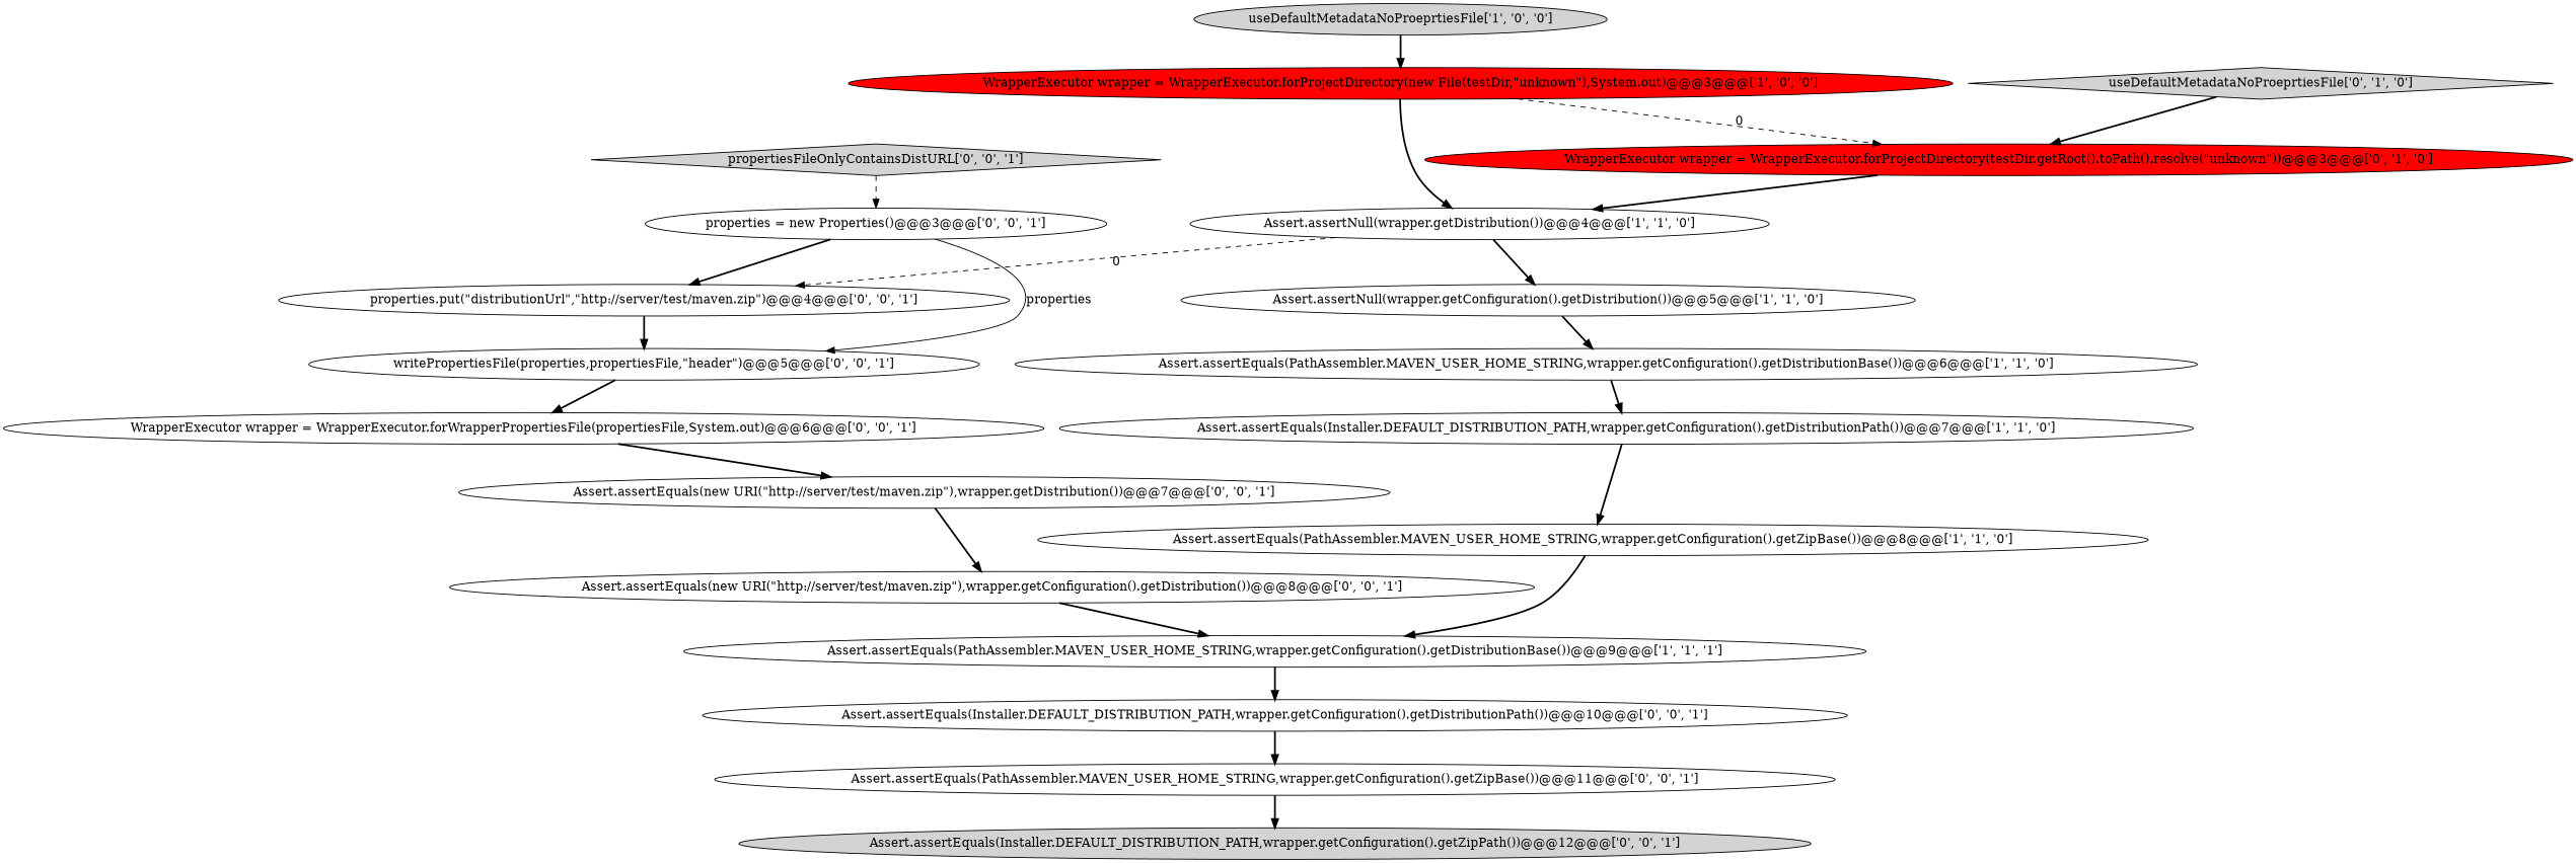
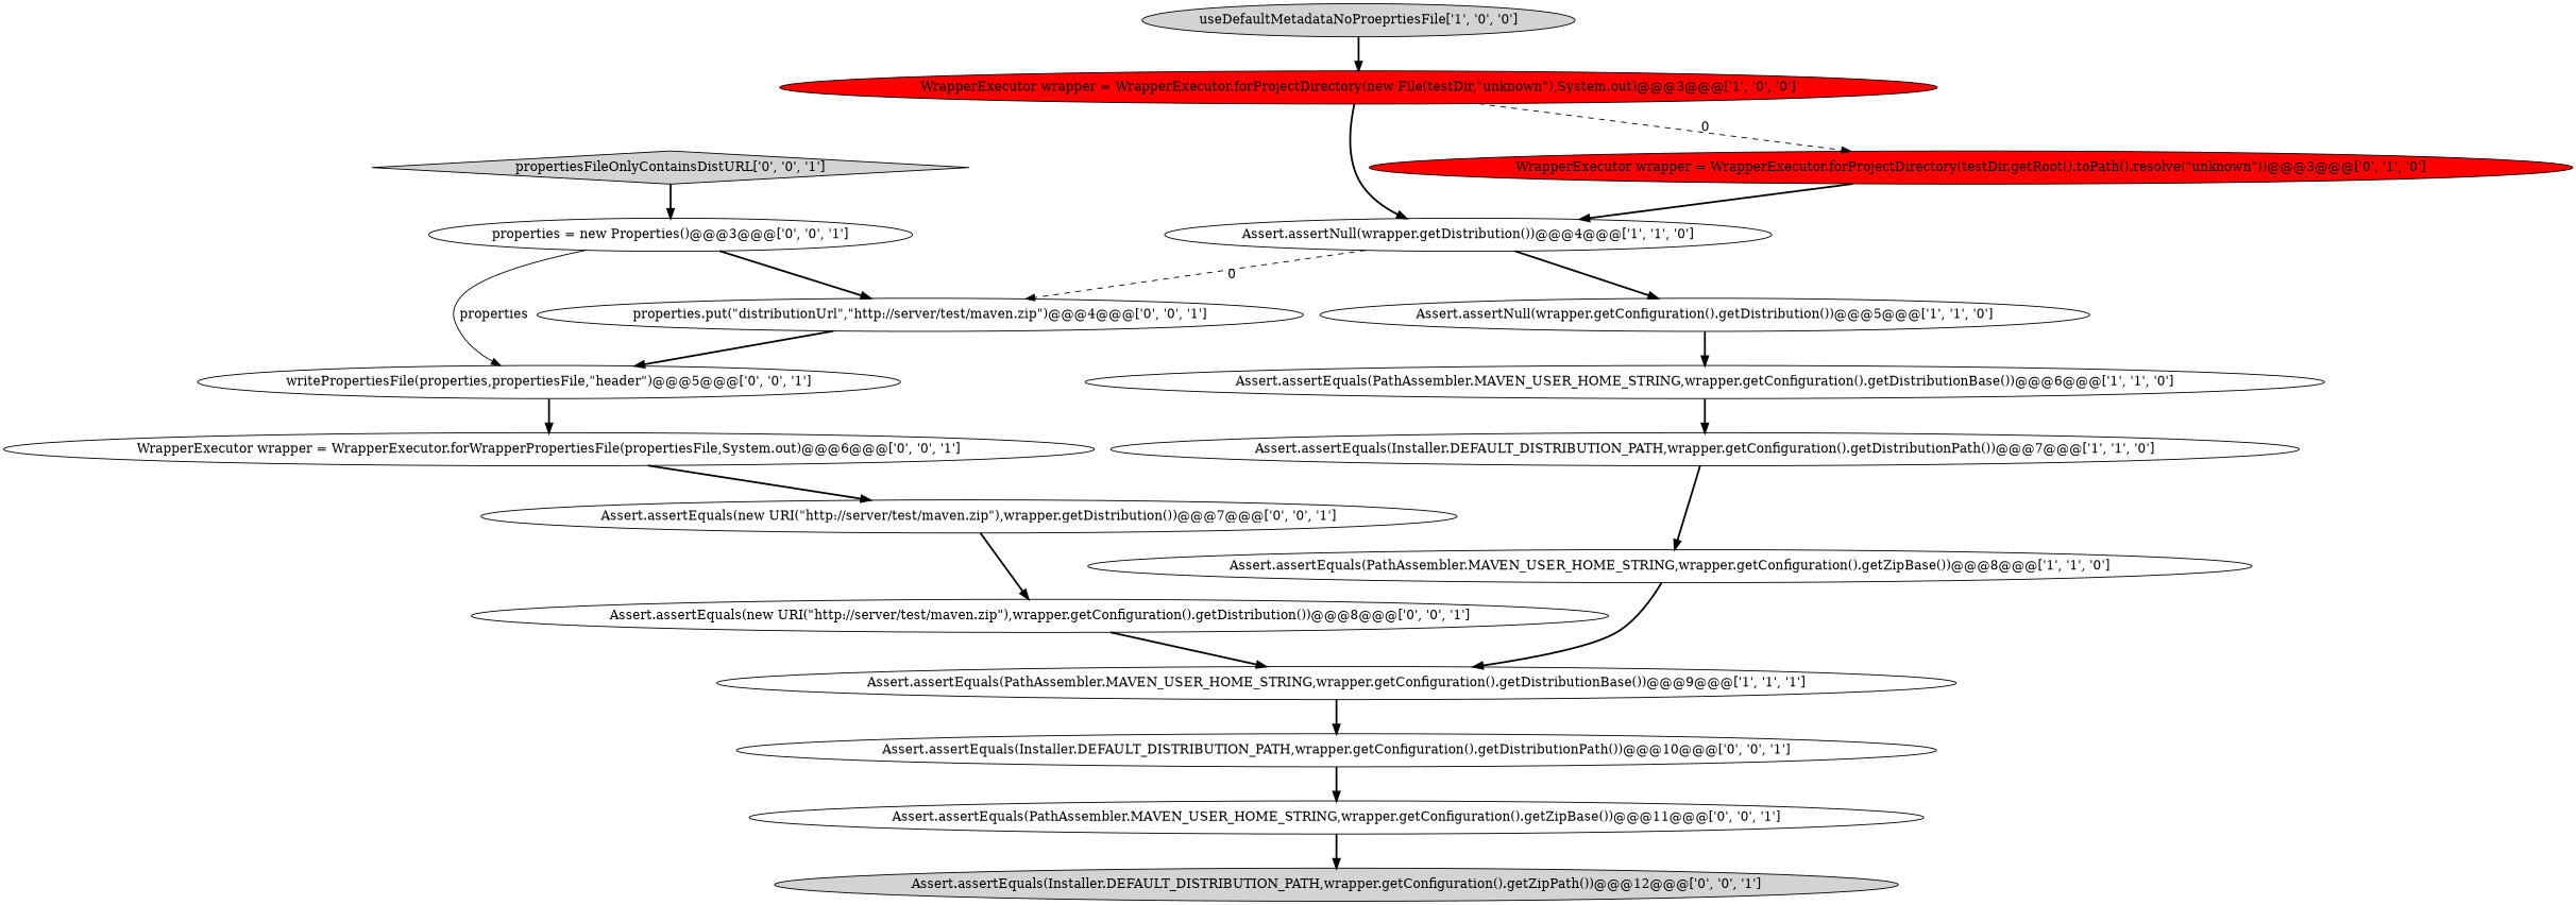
  digraph {
    node [fillcolor=white shape=ellipse style=filled]
    edge [style=bold]
    n1 [fillcolor=red label="WrapperExecutor wrapper = WrapperExecutor.forProjectDirectory(new File(testDir,\"unknown\"),System.out)@@@3@@@['1', '0', '0']"]
    n2 [label="Assert.assertNull(wrapper.getDistribution())@@@4@@@['1', '1', '0']"]
    n3 [fillcolor=red label="WrapperExecutor wrapper = WrapperExecutor.forProjectDirectory(testDir.getRoot().toPath().resolve(\"unknown\"))@@@3@@@['0', '1', '0']"]
    n4 [label="properties.put(\"distributionUrl\",\"http://server/test/maven.zip\")@@@4@@@['0', '0', '1']"]
    n5 [label="Assert.assertNull(wrapper.getConfiguration().getDistribution())@@@5@@@['1', '1', '0']"]
    n6 [label="WrapperExecutor wrapper = WrapperExecutor.forWrapperPropertiesFile(propertiesFile,System.out)@@@6@@@['0', '0', '1']"]
    n7 [label="Assert.assertEquals(new URI(\"http://server/test/maven.zip\"),wrapper.getDistribution())@@@7@@@['0', '0', '1']"]
    n8 [label="Assert.assertEquals(new URI(\"http://server/test/maven.zip\"),wrapper.getConfiguration().getDistribution())@@@8@@@['0', '0', '1']"]
    n9 [label="Assert.assertEquals(PathAssembler.MAVEN_USER_HOME_STRING,wrapper.getConfiguration().getDistributionBase())@@@9@@@['1', '1', '1']"]
    n10 [label="Assert.assertEquals(PathAssembler.MAVEN_USER_HOME_STRING,wrapper.getConfiguration().getDistributionBase())@@@6@@@['1', '1', '0']"]
    n11 [label="Assert.assertEquals(Installer.DEFAULT_DISTRIBUTION_PATH,wrapper.getConfiguration().getDistributionPath())@@@7@@@['1', '1', '0']"]
    n12 [label="Assert.assertEquals(PathAssembler.MAVEN_USER_HOME_STRING,wrapper.getConfiguration().getZipBase())@@@8@@@['1', '1', '0']"]
    n13 [fillcolor=lightgray label="Assert.assertEquals(Installer.DEFAULT_DISTRIBUTION_PATH,wrapper.getConfiguration().getZipPath())@@@12@@@['0', '0', '1']"]
    n14 [fillcolor=lightgray label="useDefaultMetadataNoProeprtiesFile['1', '0', '0']"]
    n15 [label="Assert.assertEquals(Installer.DEFAULT_DISTRIBUTION_PATH,wrapper.getConfiguration().getDistributionPath())@@@10@@@['0', '0', '1']"]
    n16 [label="Assert.assertEquals(PathAssembler.MAVEN_USER_HOME_STRING,wrapper.getConfiguration().getZipBase())@@@11@@@['0', '0', '1']"]
    n17 [label="writePropertiesFile(properties,propertiesFile,\"header\")@@@5@@@['0', '0', '1']"]
    n18 [label="properties = new Properties()@@@3@@@['0', '0', '1']"]
-   n19 [fillcolor=lightgray label="useDefaultMetadataNoProeprtiesFile['0', '1', '0']" shape=diamond]
    n20 [fillcolor=lightgray label="propertiesFileOnlyContainsDistURL['0', '0', '1']" shape=diamond]
    n1 -> n2
    n1 -> n3 [label=0 style=dashed]
    n2 -> n4 [label=0 style=dashed]
    n2 -> n5
    n3 -> n2
    n4 -> n17
    n5 -> n10
    n6 -> n7
    n7 -> n8
    n8 -> n9
    n9 -> n15
    n10 -> n11
    n11 -> n12
    n12 -> n9
    n14 -> n1
    n15 -> n16
    n16 -> n13
    n17 -> n6
    n18 -> n4
    n18 -> n17 [label=properties style=solid]
-   n19 -> n3
-   n20 -> n18 [style=dashed]
+   n20 -> n18
  }
